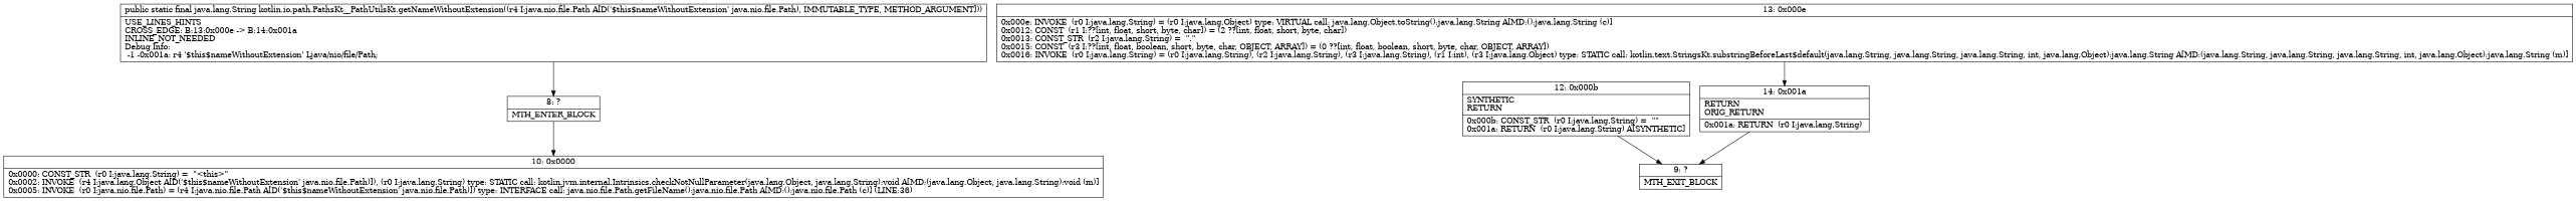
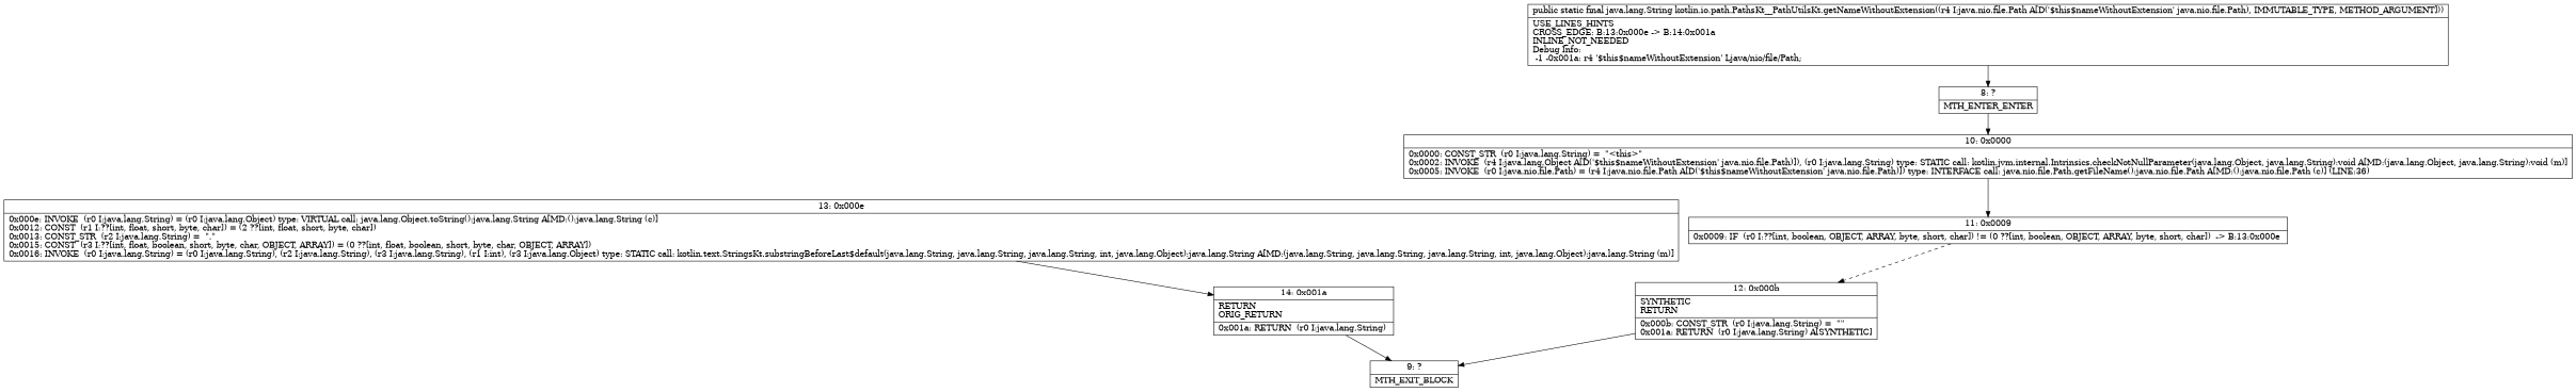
  digraph {
    node [shape=record]
-   n1 [label="{8\:\ ?|MTH_ENTER_BLOCK\l}"]
+   n1 [label="{8\:\ ?|MTH_ENTER_ENTER\l}"]
    n2 [label="{10\:\ 0x0000|0x0000: CONST_STR  (r0 I:java.lang.String) =  \"\<this\>\" \l0x0002: INVOKE  (r4 I:java.lang.Object A[D('$this$nameWithoutExtension' java.nio.file.Path)]), (r0 I:java.lang.String) type: STATIC call: kotlin.jvm.internal.Intrinsics.checkNotNullParameter(java.lang.Object, java.lang.String):void A[MD:(java.lang.Object, java.lang.String):void (m)]\l0x0005: INVOKE  (r0 I:java.nio.file.Path) = (r4 I:java.nio.file.Path A[D('$this$nameWithoutExtension' java.nio.file.Path)]) type: INTERFACE call: java.nio.file.Path.getFileName():java.nio.file.Path A[MD:():java.nio.file.Path (c)] (LINE:36)\l}"]
+   n3 [label="{11\:\ 0x0009|0x0009: IF  (r0 I:??[int, boolean, OBJECT, ARRAY, byte, short, char]) != (0 ??[int, boolean, OBJECT, ARRAY, byte, short, char])  \-\> B:13:0x000e \l}"]
    n4 [label="{12\:\ 0x000b|SYNTHETIC\lRETURN\l|0x000b: CONST_STR  (r0 I:java.lang.String) =  \"\" \l0x001a: RETURN  (r0 I:java.lang.String) A[SYNTHETIC]\l}"]
    n5 [label="{9\:\ ?|MTH_EXIT_BLOCK\l}"]
    n6 [label="{13\:\ 0x000e|0x000e: INVOKE  (r0 I:java.lang.String) = (r0 I:java.lang.Object) type: VIRTUAL call: java.lang.Object.toString():java.lang.String A[MD:():java.lang.String (c)]\l0x0012: CONST  (r1 I:??[int, float, short, byte, char]) = (2 ??[int, float, short, byte, char]) \l0x0013: CONST_STR  (r2 I:java.lang.String) =  \".\" \l0x0015: CONST  (r3 I:??[int, float, boolean, short, byte, char, OBJECT, ARRAY]) = (0 ??[int, float, boolean, short, byte, char, OBJECT, ARRAY]) \l0x0016: INVOKE  (r0 I:java.lang.String) = (r0 I:java.lang.String), (r2 I:java.lang.String), (r3 I:java.lang.String), (r1 I:int), (r3 I:java.lang.Object) type: STATIC call: kotlin.text.StringsKt.substringBeforeLast$default(java.lang.String, java.lang.String, java.lang.String, int, java.lang.Object):java.lang.String A[MD:(java.lang.String, java.lang.String, java.lang.String, int, java.lang.Object):java.lang.String (m)]\l}"]
    n7 [label="{14\:\ 0x001a|RETURN\lORIG_RETURN\l|0x001a: RETURN  (r0 I:java.lang.String) \l}"]
    n8 [label="{public static final java.lang.String kotlin.io.path.PathsKt__PathUtilsKt.getNameWithoutExtension((r4 I:java.nio.file.Path A[D('$this$nameWithoutExtension' java.nio.file.Path), IMMUTABLE_TYPE, METHOD_ARGUMENT]))  | USE_LINES_HINTS\lCROSS_EDGE: B:13:0x000e \-\> B:14:0x001a\lINLINE_NOT_NEEDED\lDebug Info:\l  \-1 \-0x001a: r4 '$this$nameWithoutExtension' Ljava\/nio\/file\/Path;\l}"]
    n1 -> n2
+   n2 -> n3
+   n3 -> n4 [style=dashed]
    n4 -> n5
    n6 -> n7
    n7 -> n5
    n8 -> n1
  }
